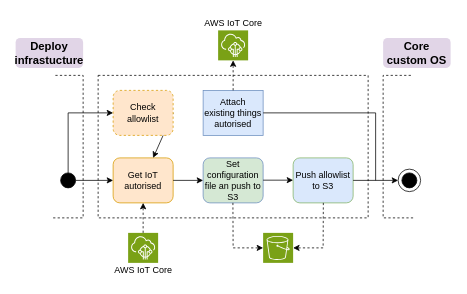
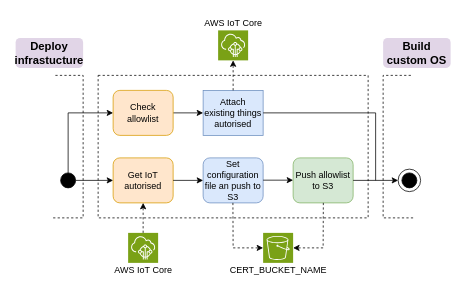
  <mxCell id="0" />
  <mxCell id="1" parent="0" />
  <mxCell id="2" value="" style="rounded=0;whiteSpace=wrap;html=1;fillColor=none;dashed=1;" parent="1" vertex="1"><mxGeometry x="130" y="100" width="360" height="190" as="geometry" /></mxCell>
  <mxCell id="3" value="Get IoT autorised" style="rounded=1;whiteSpace=wrap;html=1;glass=0;fillColor=#ffe6cc;strokeColor=#d79b00;" parent="1" vertex="1"><mxGeometry x="150" y="210" width="80" height="60" as="geometry" /></mxCell>
- <mxCell id="4" value="Set configuration file an push to S3" style="rounded=1;whiteSpace=wrap;html=1;fillColor=#d5e8d4;strokeColor=#6c8ebf;" parent="1" vertex="1"><mxGeometry x="270" y="210" width="80" height="60" as="geometry" /></mxCell>
- <mxCell id="5" value="Push allowlist to S3" style="rounded=1;whiteSpace=wrap;html=1;fillColor=#dae8fc;strokeColor=#82b366;" parent="1" vertex="1"><mxGeometry x="390" y="210" width="80" height="60" as="geometry" /></mxCell>
+ <mxCell id="4" value="Set configuration file an push to S3" style="rounded=1;whiteSpace=wrap;html=1;fillColor=#dae8fc;strokeColor=#6c8ebf;" parent="1" vertex="1"><mxGeometry x="270" y="210" width="80" height="60" as="geometry" /></mxCell>
+ <mxCell id="5" value="Push allowlist to S3" style="rounded=1;whiteSpace=wrap;html=1;fillColor=#d5e8d4;strokeColor=#82b366;" parent="1" vertex="1"><mxGeometry x="390" y="210" width="80" height="60" as="geometry" /></mxCell>
  <mxCell id="6" value="" style="ellipse;whiteSpace=wrap;html=1;aspect=fixed;fillColor=#000000;" parent="1" vertex="1"><mxGeometry x="535" y="230" width="20" height="20" as="geometry" /></mxCell>
  <mxCell id="7" value="" style="ellipse;whiteSpace=wrap;html=1;aspect=fixed;rounded=0;shadow=0;glass=0;sketch=0;fillColor=none;" parent="1" vertex="1"><mxGeometry x="530" y="225" width="30" height="30" as="geometry" /></mxCell>
- <mxCell id="8" value="Core custom OS" style="text;html=1;strokeColor=none;fillColor=#e1d5e7;align=center;verticalAlign=middle;whiteSpace=wrap;rounded=1;dashed=1;fontStyle=1;fontSize=15;" parent="1" vertex="1"><mxGeometry x="510" y="50" width="90" height="40" as="geometry" /></mxCell>
+ <mxCell id="8" value="Build custom OS" style="text;html=1;strokeColor=none;fillColor=#e1d5e7;align=center;verticalAlign=middle;whiteSpace=wrap;rounded=1;dashed=1;fontStyle=1;fontSize=15;" parent="1" vertex="1"><mxGeometry x="510" y="50" width="90" height="40" as="geometry" /></mxCell>
  <mxCell id="9" value="" style="endArrow=none;dashed=1;html=1;rounded=0;fontSize=15;" parent="1" edge="1"><mxGeometry width="50" height="50" relative="1" as="geometry"><mxPoint x="550" y="290" as="sourcePoint" /><mxPoint x="550" y="100" as="targetPoint" /><Array as="points"><mxPoint x="510" y="290" /><mxPoint x="510" y="100" /></Array></mxGeometry></mxCell>
  <mxCell id="10" value="" style="endArrow=none;dashed=1;html=1;rounded=0;fontSize=15;" edge="1" parent="1"><mxGeometry width="50" height="50" relative="1" as="geometry"><mxPoint x="70" y="290" as="sourcePoint" /><mxPoint x="70" y="100" as="targetPoint" /><Array as="points"><mxPoint x="110" y="290" /><mxPoint x="110" y="100" /></Array></mxGeometry></mxCell>
  <mxCell id="11" value="" style="edgeStyle=orthogonalEdgeStyle;rounded=0;orthogonalLoop=1;jettySize=auto;html=1;exitX=0.5;exitY=0;exitDx=0;exitDy=0;entryX=0;entryY=0.5;entryDx=0;entryDy=0;" edge="1" parent="1" source="12" target="24"><mxGeometry relative="1" as="geometry"><Array as="points"><mxPoint x="90" y="150" /></Array><mxPoint x="50" y="135" as="targetPoint" /></mxGeometry></mxCell>
  <mxCell id="12" value="" style="ellipse;whiteSpace=wrap;html=1;aspect=fixed;fillColor=#000000;" vertex="1" parent="1"><mxGeometry x="80" y="230" width="20" height="20" as="geometry" /></mxCell>
  <mxCell id="13" value="Deploy infrastucture" style="text;html=1;strokeColor=none;fillColor=#e1d5e7;align=center;verticalAlign=middle;whiteSpace=wrap;rounded=1;dashed=1;fontStyle=1;fontSize=15;" vertex="1" parent="1"><mxGeometry x="20" y="50" width="90" height="40" as="geometry" /></mxCell>
  <mxCell id="14" value="Attach existing things autorised" style="whiteSpace=wrap;html=1;fillColor=#dae8fc;strokeColor=#6c8ebf;rounded=0;" vertex="1" parent="1"><mxGeometry x="270" y="120" width="80" height="60" as="geometry" /></mxCell>
- <mxCell id="15" value="" style="endArrow=classic;html=1;rounded=0;exitX=1;exitY=0.5;exitDx=0;exitDy=0;" edge="1" parent="1" source="24" target="3"><mxGeometry width="50" height="50" relative="1" as="geometry"><mxPoint x="200" y="200" as="sourcePoint" /><mxPoint x="250" y="150" as="targetPoint" /></mxGeometry></mxCell>
+ <mxCell id="15" value="" style="endArrow=classic;html=1;rounded=0;exitX=1;exitY=0.5;exitDx=0;exitDy=0;entryX=0;entryY=0.5;entryDx=0;entryDy=0;" edge="1" parent="1" source="24" target="14"><mxGeometry width="50" height="50" relative="1" as="geometry"><mxPoint x="200" y="200" as="sourcePoint" /><mxPoint x="250" y="150" as="targetPoint" /></mxGeometry></mxCell>
  <mxCell id="16" value="" style="endArrow=classic;html=1;rounded=0;exitX=1;exitY=0.5;exitDx=0;exitDy=0;entryX=0;entryY=0.5;entryDx=0;entryDy=0;" edge="1" parent="1" source="12"><mxGeometry width="50" height="50" relative="1" as="geometry"><mxPoint x="120" y="239" as="sourcePoint" /><mxPoint x="150" y="240" as="targetPoint" /></mxGeometry></mxCell>
  <mxCell id="17" value="" style="endArrow=classic;html=1;rounded=0;entryX=0;entryY=0.5;entryDx=0;entryDy=0;" edge="1" parent="1" target="7"><mxGeometry width="50" height="50" relative="1" as="geometry"><mxPoint x="470" y="240" as="sourcePoint" /><mxPoint x="350" y="110" as="targetPoint" /></mxGeometry></mxCell>
  <mxCell id="18" value="" style="endArrow=none;html=1;rounded=0;endFill=0;exitX=1;exitY=0.5;exitDx=0;exitDy=0;" edge="1" parent="1" source="14"><mxGeometry width="50" height="50" relative="1" as="geometry"><mxPoint x="420" y="150" as="sourcePoint" /><mxPoint x="500" y="240" as="targetPoint" /><Array as="points"><mxPoint x="500" y="150" /></Array></mxGeometry></mxCell>
  <mxCell id="19" value="" style="endArrow=classic;html=1;rounded=0;exitX=1;exitY=0.5;exitDx=0;exitDy=0;entryX=0;entryY=0.5;entryDx=0;entryDy=0;" edge="1" parent="1" target="4"><mxGeometry width="50" height="50" relative="1" as="geometry"><mxPoint x="230" y="240" as="sourcePoint" /><mxPoint x="280" y="160" as="targetPoint" /></mxGeometry></mxCell>
  <mxCell id="20" value="" style="sketch=0;points=[[0,0,0],[0.25,0,0],[0.5,0,0],[0.75,0,0],[1,0,0],[0,1,0],[0.25,1,0],[0.5,1,0],[0.75,1,0],[1,1,0],[0,0.25,0],[0,0.5,0],[0,0.75,0],[1,0.25,0],[1,0.5,0],[1,0.75,0]];outlineConnect=0;fontColor=#232F3E;fillColor=#7AA116;strokeColor=#ffffff;dashed=0;verticalLabelPosition=bottom;verticalAlign=top;align=center;html=1;fontSize=12;fontStyle=0;aspect=fixed;shape=mxgraph.aws4.resourceIcon;resIcon=mxgraph.aws4.iot_core;" vertex="1" parent="1"><mxGeometry x="290" y="40" width="40" height="40" as="geometry" /></mxCell>
  <mxCell id="21" value="" style="sketch=0;points=[[0,0,0],[0.25,0,0],[0.5,0,0],[0.75,0,0],[1,0,0],[0,1,0],[0.25,1,0],[0.5,1,0],[0.75,1,0],[1,1,0],[0,0.25,0],[0,0.5,0],[0,0.75,0],[1,0.25,0],[1,0.5,0],[1,0.75,0]];outlineConnect=0;fontColor=#232F3E;fillColor=#7AA116;strokeColor=#ffffff;dashed=0;verticalLabelPosition=bottom;verticalAlign=top;align=center;html=1;fontSize=12;fontStyle=0;aspect=fixed;shape=mxgraph.aws4.resourceIcon;resIcon=mxgraph.aws4.iot_core;" vertex="1" parent="1"><mxGeometry x="170" y="310" width="40" height="40" as="geometry" /></mxCell>
  <mxCell id="22" value="" style="sketch=0;points=[[0,0,0],[0.25,0,0],[0.5,0,0],[0.75,0,0],[1,0,0],[0,1,0],[0.25,1,0],[0.5,1,0],[0.75,1,0],[1,1,0],[0,0.25,0],[0,0.5,0],[0,0.75,0],[1,0.25,0],[1,0.5,0],[1,0.75,0]];outlineConnect=0;fontColor=#232F3E;fillColor=#7AA116;strokeColor=#ffffff;dashed=0;verticalLabelPosition=bottom;verticalAlign=top;align=center;html=1;fontSize=12;fontStyle=0;aspect=fixed;shape=mxgraph.aws4.resourceIcon;resIcon=mxgraph.aws4.s3;" vertex="1" parent="1"><mxGeometry x="350" y="310" width="40" height="40" as="geometry" /></mxCell>
- <mxCell id="24" value="Check allowlist" style="rounded=1;whiteSpace=wrap;html=1;glass=0;fillColor=#ffe6cc;strokeColor=#d79b00;dashed=1;" vertex="1" parent="1"><mxGeometry x="150" y="120" width="80" height="60" as="geometry" /></mxCell>
+ <mxCell id="23" value="CERT_BUCKET_NAME" style="text;html=1;strokeColor=none;fillColor=none;align=center;verticalAlign=middle;whiteSpace=wrap;rounded=0;" vertex="1" parent="1"><mxGeometry x="327.5" y="350" width="85" height="20" as="geometry" /></mxCell>
+ <mxCell id="24" value="Check allowlist" style="rounded=1;whiteSpace=wrap;html=1;glass=0;fillColor=#ffe6cc;strokeColor=#d79b00;" vertex="1" parent="1"><mxGeometry x="150" y="120" width="80" height="60" as="geometry" /></mxCell>
  <mxCell id="25" value="" style="endArrow=classic;html=1;rounded=0;exitX=1;exitY=0.5;exitDx=0;exitDy=0;entryX=0;entryY=0.5;entryDx=0;entryDy=0;" edge="1" parent="1"><mxGeometry width="50" height="50" relative="1" as="geometry"><mxPoint x="350" y="239.71" as="sourcePoint" /><mxPoint x="390" y="239.71" as="targetPoint" /></mxGeometry></mxCell>
  <mxCell id="26" value="" style="endArrow=classic;html=1;rounded=0;exitX=0.5;exitY=0;exitDx=0;exitDy=0;dashed=1;entryX=0.5;entryY=1;entryDx=0;entryDy=0;entryPerimeter=0;" edge="1" parent="1" source="14" target="20"><mxGeometry width="50" height="50" relative="1" as="geometry"><mxPoint x="190" y="180" as="sourcePoint" /><mxPoint x="290" y="330" as="targetPoint" /></mxGeometry></mxCell>
  <mxCell id="27" value="" style="endArrow=classic;html=1;rounded=0;exitX=0.5;exitY=0;exitDx=0;exitDy=0;dashed=1;entryX=0.5;entryY=1;entryDx=0;entryDy=0;exitPerimeter=0;" edge="1" parent="1" source="21" target="3"><mxGeometry width="50" height="50" relative="1" as="geometry"><mxPoint x="60.571" y="90" as="sourcePoint" /><mxPoint x="60.571" y="130" as="targetPoint" /></mxGeometry></mxCell>
  <mxCell id="28" value="" style="endArrow=classic;html=1;rounded=0;exitX=0.5;exitY=0;exitDx=0;exitDy=0;dashed=1;entryX=0;entryY=0.5;entryDx=0;entryDy=0;exitPerimeter=0;entryPerimeter=0;" edge="1" parent="1" target="22"><mxGeometry width="50" height="50" relative="1" as="geometry"><mxPoint x="309.71" y="270" as="sourcePoint" /><mxPoint x="309.71" y="310" as="targetPoint" /><Array as="points"><mxPoint x="310" y="330" /></Array></mxGeometry></mxCell>
  <mxCell id="29" value="" style="endArrow=classic;html=1;rounded=0;exitX=0.5;exitY=0;exitDx=0;exitDy=0;dashed=1;entryX=0;entryY=0.5;entryDx=0;entryDy=0;exitPerimeter=0;entryPerimeter=0;" edge="1" parent="1"><mxGeometry width="50" height="50" relative="1" as="geometry"><mxPoint x="430.29" y="270" as="sourcePoint" /><mxPoint x="390" y="330" as="targetPoint" /><Array as="points"><mxPoint x="430" y="330" /></Array></mxGeometry></mxCell>
  <mxCell id="30" value="AWS IoT Core" style="text;html=1;strokeColor=none;fillColor=none;align=center;verticalAlign=middle;whiteSpace=wrap;rounded=0;" vertex="1" parent="1"><mxGeometry x="147.5" y="350" width="85" height="20" as="geometry" /></mxCell>
  <mxCell id="31" value="AWS IoT Core" style="text;html=1;strokeColor=none;fillColor=none;align=center;verticalAlign=middle;whiteSpace=wrap;rounded=0;" vertex="1" parent="1"><mxGeometry x="267.5" y="20" width="85" height="20" as="geometry" /></mxCell>
